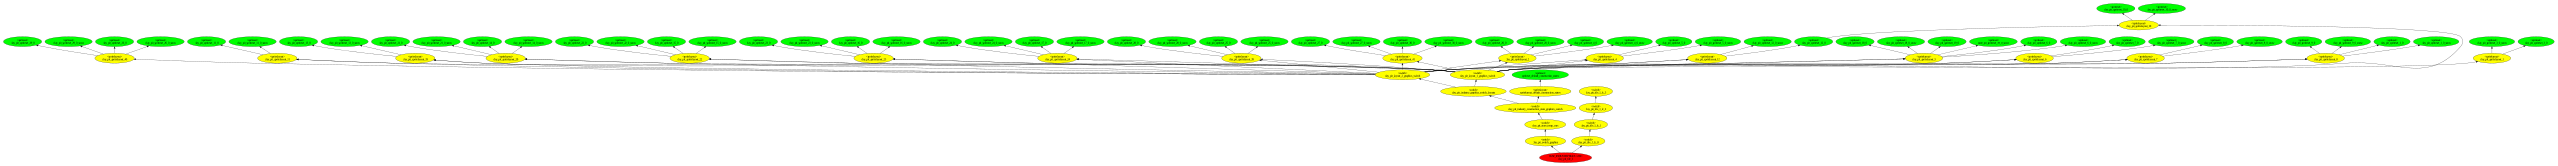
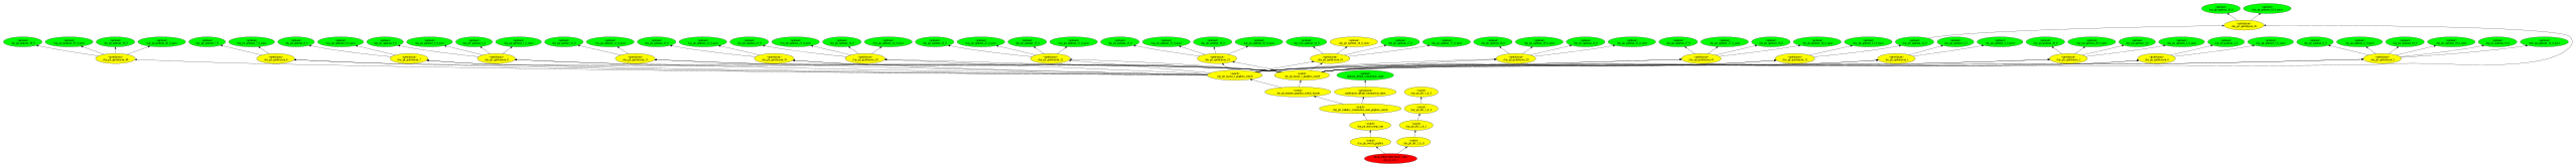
  digraph {
    fontname="Liberation Serif"
    rankdir=BT
    node [fillcolor=green fontname="Liberation Serif" style=filled]
    edge [fontname="Liberation Serif"]
    n1 [label="<spriteset>\nspriteset_default_construction_states"]
    n2 [fillcolor=yellow label="<spritelayout>\nspritelayout_default_construction_states"]
    n3 [label="<spriteset>\nclay_pit_spriteset_1_0"]
    n4 [label="<spriteset>\nclay_pit_spriteset_1_0_snow"]
    n5 [label="<spriteset>\nclay_pit_spriteset_3_0"]
    n6 [label="<spriteset>\nclay_pit_spriteset_3_0_snow"]
    n7 [label="<spriteset>\nclay_pit_spriteset_4_0"]
    n8 [label="<spriteset>\nclay_pit_spriteset_4_0_snow"]
    n9 [label="<spriteset>\nclay_pit_spriteset_5_0"]
    n10 [label="<spriteset>\nclay_pit_spriteset_5_0_snow"]
    n11 [label="<spriteset>\nclay_pit_spriteset_6_0"]
    n12 [label="<spriteset>\nclay_pit_spriteset_6_0_snow"]
    n13 [label="<spriteset>\nclay_pit_spriteset_7_0"]
    n14 [label="<spriteset>\nclay_pit_spriteset_7_0_snow"]
    n15 [label="<spriteset>\nclay_pit_spriteset_8_0"]
    n16 [label="<spriteset>\nclay_pit_spriteset_8_0_snow"]
    n17 [label="<spriteset>\nclay_pit_spriteset_9_0"]
    n18 [label="<spriteset>\nclay_pit_spriteset_9_0_snow"]
    n19 [label="<spriteset>\nclay_pit_spriteset_10_0"]
    n20 [label="<spriteset>\nclay_pit_spriteset_10_0_snow"]
    n21 [label="<spriteset>\nclay_pit_spriteset_11_0"]
    n22 [label="<spriteset>\nclay_pit_spriteset_11_0_snow"]
    n23 [label="<spriteset>\nclay_pit_spriteset_12_0"]
    n24 [fillcolor=yellow label="<spritelayout>\nclay_pit_spritelayout_10"]
    n25 [label="<spriteset>\nclay_pit_spriteset_12_0_snow"]
    n26 [label="<spriteset>\nclay_pit_spriteset_13_0"]
    n27 [label="<spriteset>\nclay_pit_spriteset_13_0_snow"]
    n28 [label="<spriteset>\nclay_pit_spriteset_14_0"]
    n29 [label="<spriteset>\nclay_pit_spriteset_14_0_snow"]
    n30 [label="<spriteset>\nclay_pit_spriteset_15_0"]
    n31 [label="<spriteset>\nclay_pit_spriteset_15_0_snow"]
    n32 [label="<spriteset>\nclay_pit_spriteset_16_0"]
    n33 [label="<spriteset>\nclay_pit_spriteset_16_0_snow"]
    n34 [label="<spriteset>\nclay_pit_spriteset_17_0"]
    n35 [label="<spriteset>\nclay_pit_spriteset_17_0_snow"]
    n36 [label="<spriteset>\nclay_pit_spriteset_18_0"]
    n37 [label="<spriteset>\nclay_pit_spriteset_18_0_snow"]
    n38 [label="<spriteset>\nclay_pit_spriteset_19_0"]
    n39 [label="<spriteset>\nstate_pit_spriteset_19_0_snow"]
    n40 [label="<spriteset>\nclay_pit_spriteset_20_0"]
    n41 [label="<spriteset>\nclay_pit_spriteset_20_0_snow"]
    n42 [label="<spriteset>\nclay_pit_spriteset_21_0"]
    n43 [label="<spriteset>\nclay_pit_spriteset_21_0_snow"]
    n44 [label="<spriteset>\nclay_pit_spriteset_22_0"]
    n45 [label="<spriteset>\nclay_pit_spriteset_22_0_snow"]
    n46 [label="<spriteset>\nclay_pit_spriteset_23_0"]
    n47 [label="<spriteset>\nclay_pit_spriteset_23_0_snow"]
-   n48 [label="<spriteset>\nclay_pit_spriteset_24_0"]
-   n49 [label="<spriteset>\nclay_pit_spriteset_24_0_snow"]
+   n48 [label="<spriteset>\nclay_clay_spriteset_24_0"]
+   n49 [fillcolor=yellow label="<spriteset>\nclay_pit_spriteset_24_0_snow"]
    n50 [label="<spriteset>\nclay_pit_spriteset_25_0"]
    n51 [label="<spriteset>\nclay_pit_spriteset_25_0_snow"]
    n52 [label="<spriteset>\nclay_pit_spriteset_26_0"]
    n53 [label="<spriteset>\nclay_pit_spriteset_26_0_snow"]
    n54 [label="<spriteset>\nclay_pit_spriteset_27_0"]
    n55 [label="<spriteset>\nclay_pit_spriteset_27_0_snow"]
    n56 [label="<spriteset>\nclay_pit_spriteset_28_0"]
    n57 [label="<spriteset>\nclay_pit_spriteset_28_0_snow"]
    n58 [label="<spriteset>\nclay_pit_spriteset_29_0"]
    n59 [label="<spriteset>\nclay_pit_spriteset_29_0_snow"]
    n60 [label="<spriteset>\nclay_pit_spriteset_30_0"]
    n61 [label="<spriteset>\nclay_pit_spriteset_30_0_snow"]
    n62 [fillcolor=yellow label="<spritelayout>\nclay_pit_spritelayout_1"]
    n63 [fillcolor=yellow label="<spritelayout>\nclay_pit_spritelayout_2"]
    n64 [fillcolor=yellow label="<spritelayout>\nclay_pit_spritelayout_4"]
    n65 [fillcolor=yellow label="<spritelayout>\nclay_pit_spritelayout_5"]
    n66 [fillcolor=yellow label="<spritelayout>\nclay_pit_spritelayout_6"]
    n67 [fillcolor=yellow label="<spritelayout>\nclay_pit_spritelayout_7"]
    n68 [fillcolor=yellow label="<spritelayout>\nclay_pit_spritelayout_8"]
    n69 [fillcolor=yellow label="<spritelayout>\nclay_pit_spritelayout_11"]
    n70 [fillcolor=yellow label="<spritelayout>\nclay_pit_spritelayout_12"]
    n71 [fillcolor=yellow label="<spritelayout>\nclay_pit_spritelayout_19"]
    n72 [fillcolor=yellow label="<spritelayout>\nclay_pit_spritelayout_20"]
    n73 [fillcolor=yellow label="<spritelayout>\nclay_pit_spritelayout_22"]
    n74 [fillcolor=yellow label="<spritelayout>\nclay_pit_spritelayout_23"]
    n75 [fillcolor=yellow label="<spritelayout>\nclay_pit_spritelayout_24"]
    n76 [fillcolor=yellow label="<spritelayout>\nclay_pit_spritelayout_39"]
    n77 [fillcolor=yellow label="<spritelayout>\nclay_pit_spritelayout_40"]
    n78 [fillcolor=yellow label="<spritelayout>\nclay_pit_spritelayout_41"]
    n79 [fillcolor=yellow label="<switch>\nclay_pit_layout_1_graphics_switch"]
    n80 [fillcolor=yellow label="<switch>\nclay_pit_layout_2_graphics_switch"]
    n81 [fillcolor=yellow label="<switch>\nclay_pit_industry_graphics_switch_layouts"]
    n82 [fillcolor=yellow label="<switch>\nclay_pit_industry_construction_state_graphics_switch"]
    n83 [fillcolor=yellow label="<switch>\nclay_pit_store_temp_vars"]
    n84 [fillcolor=yellow label="<switch>\nclay_pit_switch_graphics"]
    n85 [fillcolor=yellow label="<switch>\nclay_pit_tile_1_lc_3"]
    n86 [fillcolor=yellow label="<switch>\nclay_pit_tile_1_lc_2"]
    n87 [fillcolor=yellow label="<switch>\nclay_pit_tile_1_lc_1"]
    n88 [fillcolor=yellow label="<switch>\nclay_pit_tile_1_lc_0"]
    n89 [fillcolor=red label="FEAT_INDUSTRYTILES <239>\nclay_pit_tile_1"]
    n2 -> n1
    n23 -> n24
    n24 -> n19
    n24 -> n20
    n62 -> n5
    n62 -> n6
    n63 -> n7
    n63 -> n8
    n63 -> n40
    n63 -> n41
    n64 -> n9
    n64 -> n10
    n65 -> n11
    n65 -> n12
    n65 -> n36
    n65 -> n37
    n65 -> n38
    n65 -> n39
    n66 -> n13
    n66 -> n14
    n67 -> n15
    n67 -> n16
    n68 -> n3
    n68 -> n4
    n68 -> n17
    n68 -> n18
    n69 -> n21
    n69 -> n22
    n70 -> n23
    n70 -> n25
    n71 -> n26
    n71 -> n27
    n72 -> n28
    n72 -> n29
    n72 -> n42
    n72 -> n43
    n73 -> n30
    n73 -> n31
    n73 -> n44
    n73 -> n45
    n74 -> n32
    n74 -> n33
    n74 -> n46
    n74 -> n47
    n75 -> n34
    n75 -> n35
    n75 -> n48
    n75 -> n49
    n76 -> n50
    n76 -> n51
    n76 -> n56
    n76 -> n57
    n77 -> n52
    n77 -> n53
    n77 -> n58
    n77 -> n59
    n78 -> n54
    n78 -> n55
    n78 -> n60
    n78 -> n61
    n79 -> n24
    n79 -> n62
    n79 -> n63
    n79 -> n64
    n79 -> n65
    n79 -> n66
    n79 -> n67
    n79 -> n68
    n79 -> n69
    n79 -> n70
    n79 -> n71
    n79 -> n72
    n79 -> n73
    n79 -> n74
    n79 -> n75
    n79 -> n76
    n79 -> n78
+   n80 -> n62
    n80 -> n63
    n80 -> n64
    n80 -> n65
    n80 -> n66
    n80 -> n67
    n80 -> n68
    n80 -> n69
    n80 -> n70
    n80 -> n71
    n80 -> n72
    n80 -> n73
    n80 -> n74
    n80 -> n75
    n80 -> n76
    n80 -> n77
    n80 -> n78
    n81 -> n79
    n81 -> n80
    n82 -> n2
    n82 -> n81
    n83 -> n82
    n84 -> n83
    n86 -> n85
    n87 -> n86
    n88 -> n87
    n89 -> n84
    n89 -> n88
  }
